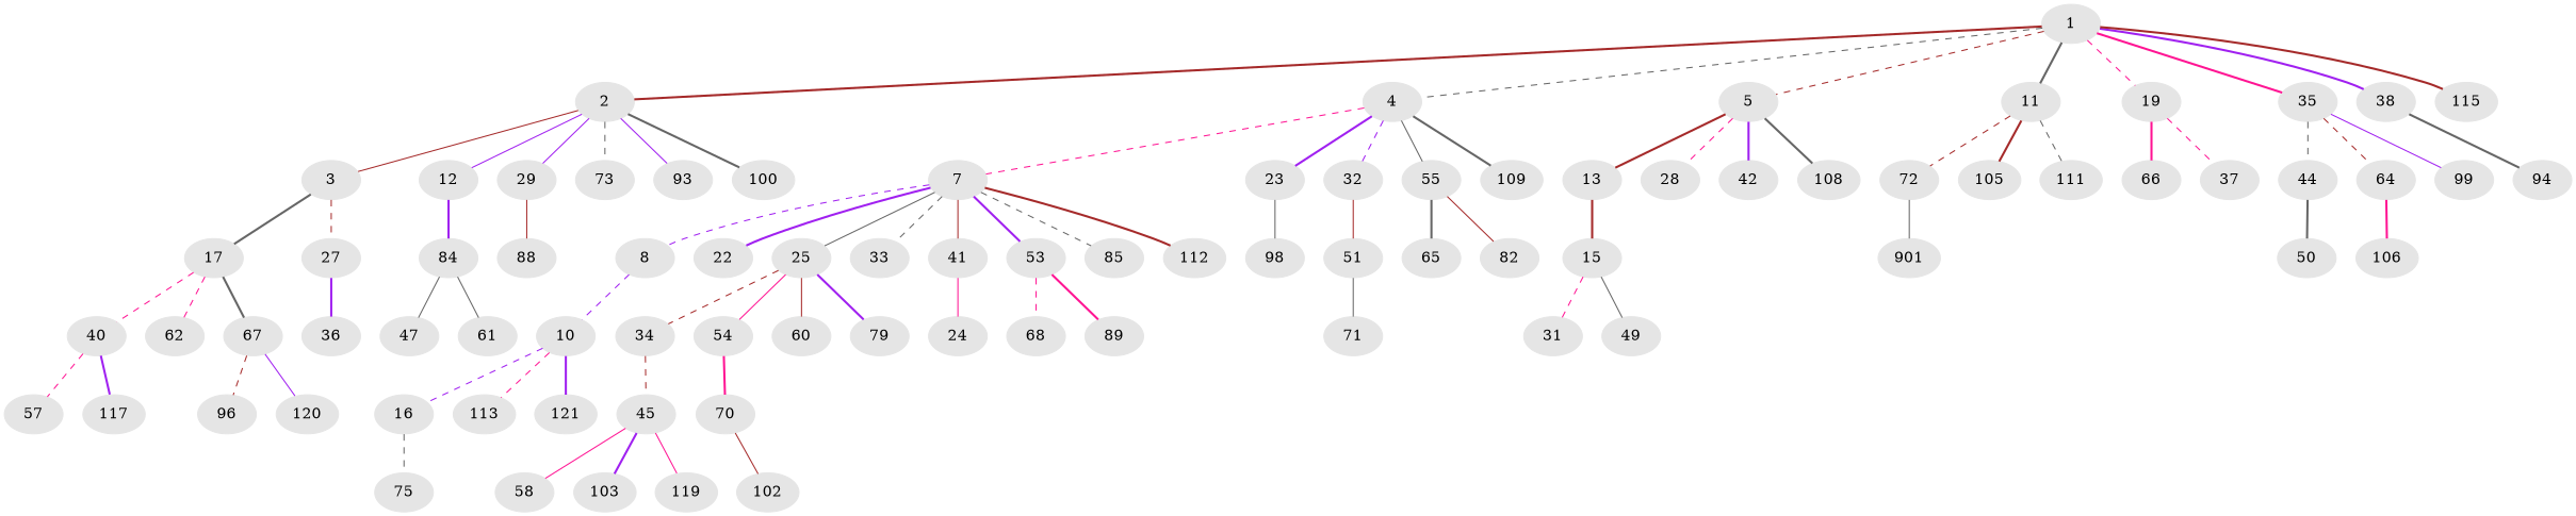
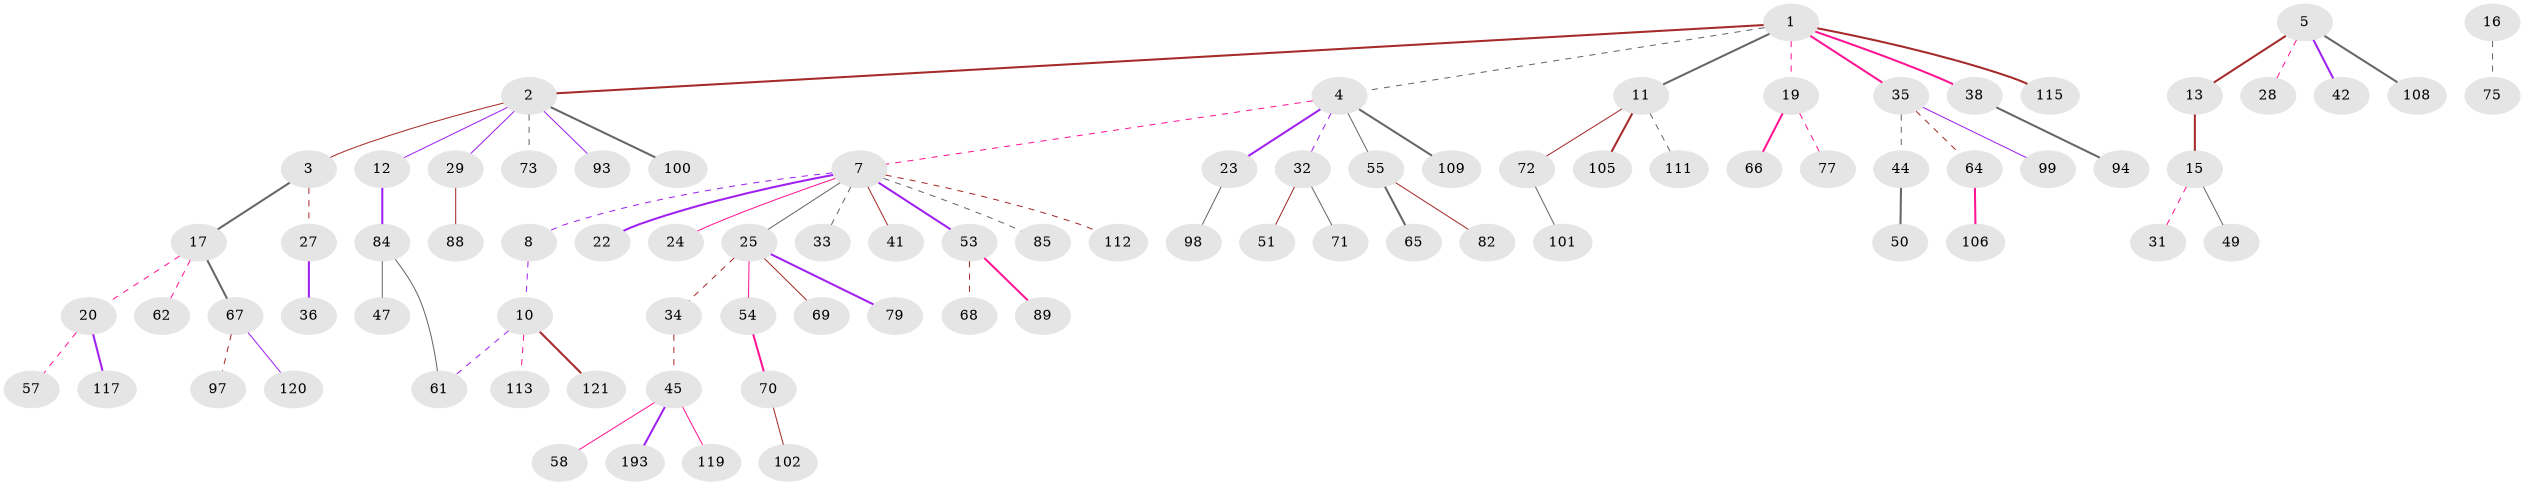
  graph {
    node [color=gray90 style=filled]
    edge [color=gray40 style=bold]
    1 [super="+26"]
    2 [super="+18"]
    4
    5 [super="+9"]
    11 [super="+91"]
    19 [super="+56"]
    35 [super="+37"]
    38 [super="+80"]
    115
    3 [super="+6"]
    12
    29 [super="+52"]
    73
    93
    100
    7 [super="+43"]
    23
    32 [super="+87"]
    55 [super="+95"]
    109
    13 [super="+40"]
    28
    42 [super="+96"]
    108
    72
    105 [super="+110"]
    111
    66
-   77 [label=37]
+   77
    44 [super="+76"]
    64 [super="+90"]
    99
    94
    17 [super="+78"]
    27
    n36 [label=84 super="+30"]
    88
-   20 [super="+74" label=40]
+   20 [super="+74"]
    62
    67 [super="+92"]
    36 [super="+39"]
    8 [super="+59"]
    22
    24 [super="+81"]
    25 [super="+46"]
    33
    41
    53
    85
    112
    98
    51
    71
    65
    82
    15 [super="+21"]
    10 [super="+60"]
    34
    54
-   69 [super="+114" label=60]
+   69 [super="+114"]
    79 [super="+86"]
    68 [super="+107"]
    89
    16 [super="+48"]
    113
    121
    75
-   101 [label=901]
+   101
    47
    61
    31
    49 [super="+118"]
    57 [super="+63"]
    117
-   97 [label=96]
+   97
    120
    45 [super="+83"]
    70 [super="+84"]
    58 [super="+104"]
-   103 [super="+116"]
+   103 [super="+116" label=193]
    119
    50
    106
    102
    1 -- 2 [color=brown]
    1 -- 4 [style=dashed]
-   1 -- 5 [color=brown style=dashed]
    1 -- 11
    1 -- 19 [color=deeppink style=dashed]
    1 -- 35 [color=deeppink]
-   1 -- 38 [color=purple]
+   1 -- 38 [color=deeppink]
    1 -- 115 [color=brown]
    2 -- 3 [color=brown style=solid]
    2 -- 12 [color=purple style=solid]
    2 -- 29 [color=purple style=solid]
    2 -- 73 [style=dashed]
    2 -- 93 [color=purple style=solid]
    2 -- 100
    4 -- 7 [color=deeppink style=dashed]
    4 -- 23 [color=purple]
    4 -- 32 [color=purple style=dashed]
    4 -- 55 [style=solid]
    4 -- 109
    5 -- 13 [color=brown]
    5 -- 28 [color=deeppink style=dashed]
    5 -- 42 [color=purple]
    5 -- 108
-   11 -- 72 [color=brown style=dashed]
+   11 -- 72 [color=brown style=solid]
    11 -- 105 [color=brown]
    11 -- 111 [style=dashed]
    19 -- 66 [color=deeppink]
    19 -- 77 [color=deeppink style=dashed]
    35 -- 44 [style=dashed]
    35 -- 64 [color=brown style=dashed]
    35 -- 99 [color=purple style=solid]
    38 -- 94
    3 -- 17
    3 -- 27 [color=brown style=dashed]
    12 -- n36 [color=purple]
    29 -- 88 [color=brown style=solid]
    7 -- 8 [color=purple style=dashed]
    7 -- 22 [color=purple]
-   41 -- 24 [color=deeppink style=solid]
+   7 -- 24 [color=deeppink style=solid]
    7 -- 25 [style=solid]
    7 -- 33 [style=dashed]
    7 -- 41 [color=brown style=solid]
    7 -- 53 [color=purple]
    7 -- 85 [style=dashed]
-   7 -- 112 [color=brown]
+   7 -- 112 [color=brown style=dashed]
    23 -- 98 [style=solid]
    32 -- 51 [color=brown style=solid]
-   51 -- 71 [style=solid]
+   32 -- 71 [style=solid]
    55 -- 65
    55 -- 82 [color=brown style=solid]
    13 -- 15 [color=brown]
    72 -- 101 [style=solid]
    44 -- 50
    64 -- 106 [color=deeppink]
    17 -- 20 [color=deeppink style=dashed]
    17 -- 62 [color=deeppink style=dashed]
    17 -- 67
    27 -- 36 [color=purple]
    n36 -- 47 [style=solid]
    n36 -- 61 [style=solid]
    20 -- 57 [color=deeppink style=dashed]
    20 -- 117 [color=purple]
    67 -- 97 [color=brown style=dashed]
    67 -- 120 [color=purple style=solid]
    8 -- 10 [color=purple style=dashed]
    25 -- 34 [color=brown style=dashed]
    25 -- 54 [color=deeppink style=solid]
    25 -- 69 [color=brown style=solid]
    25 -- 79 [color=purple]
-   53 -- 68 [color=deeppink style=dashed]
+   53 -- 68 [color=brown style=dashed]
    53 -- 89 [color=deeppink]
    15 -- 31 [color=deeppink style=dashed]
    15 -- 49 [style=solid]
-   10 -- 16 [color=purple style=dashed]
+   10 -- 61 [color=purple style=dashed]
    10 -- 113 [color=deeppink style=dashed]
-   10 -- 121 [color=purple]
+   10 -- 121 [color=brown]
    34 -- 45 [color=brown style=dashed]
    54 -- 70 [color=deeppink]
    16 -- 75 [style=dashed]
    45 -- 58 [color=deeppink style=solid]
    45 -- 103 [color=purple]
    45 -- 119 [color=deeppink style=solid]
    70 -- 102 [color=brown style=solid]
  }
